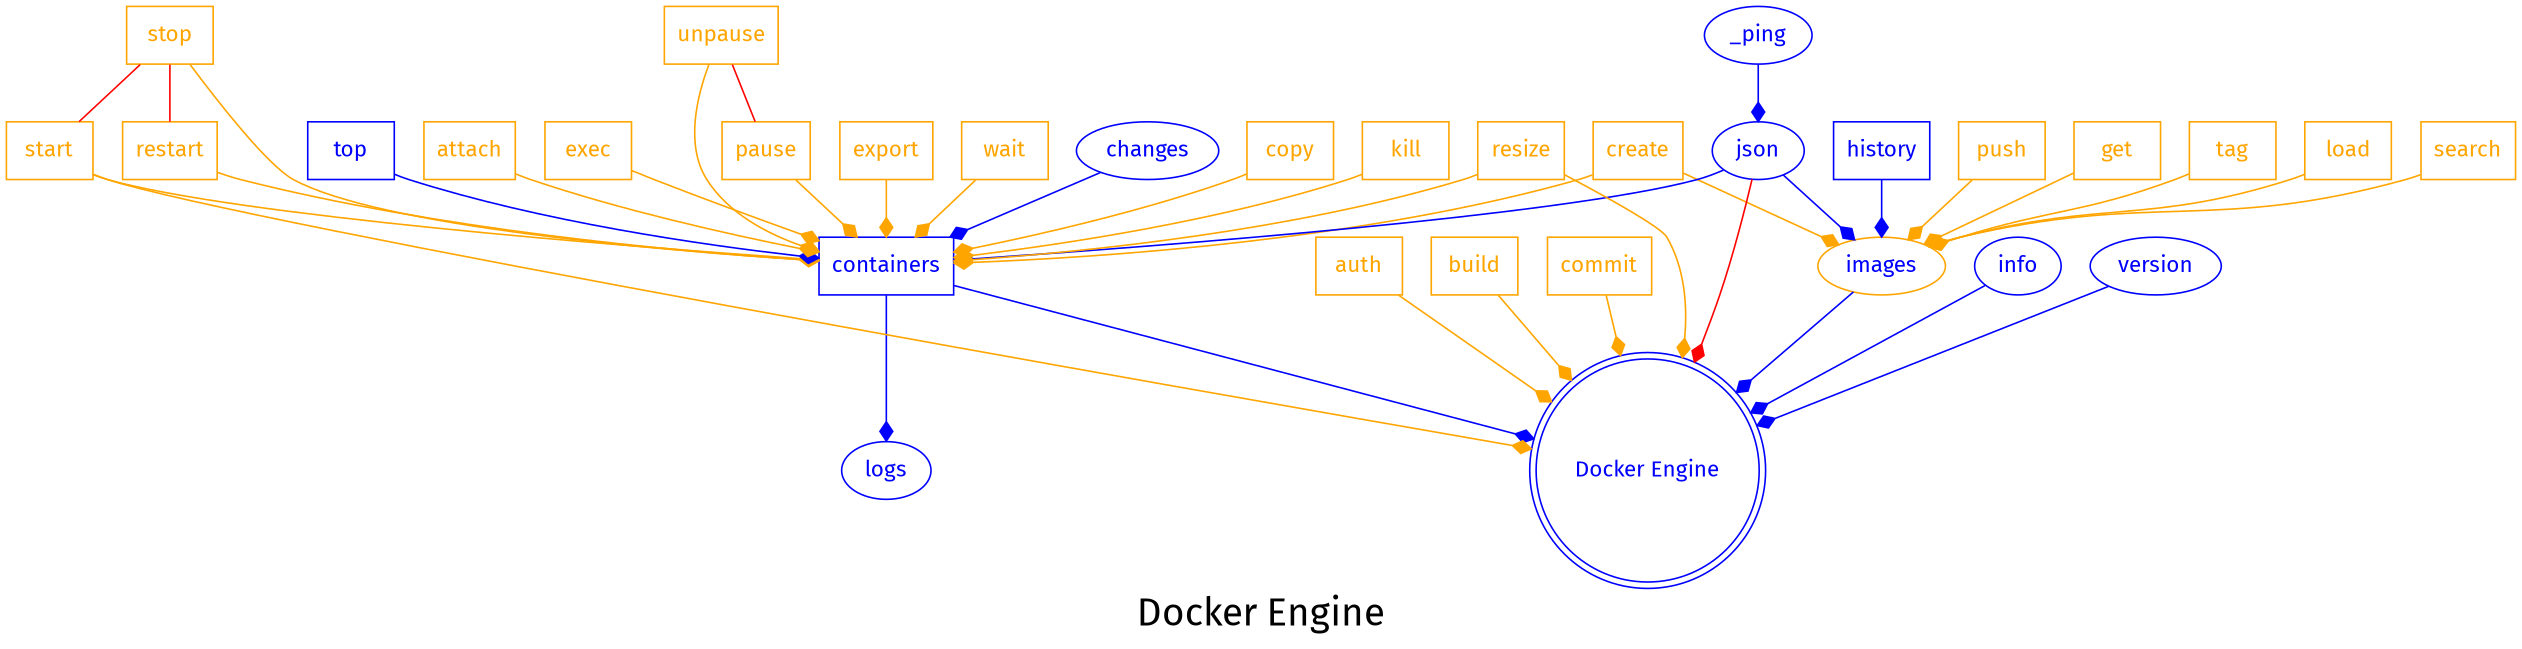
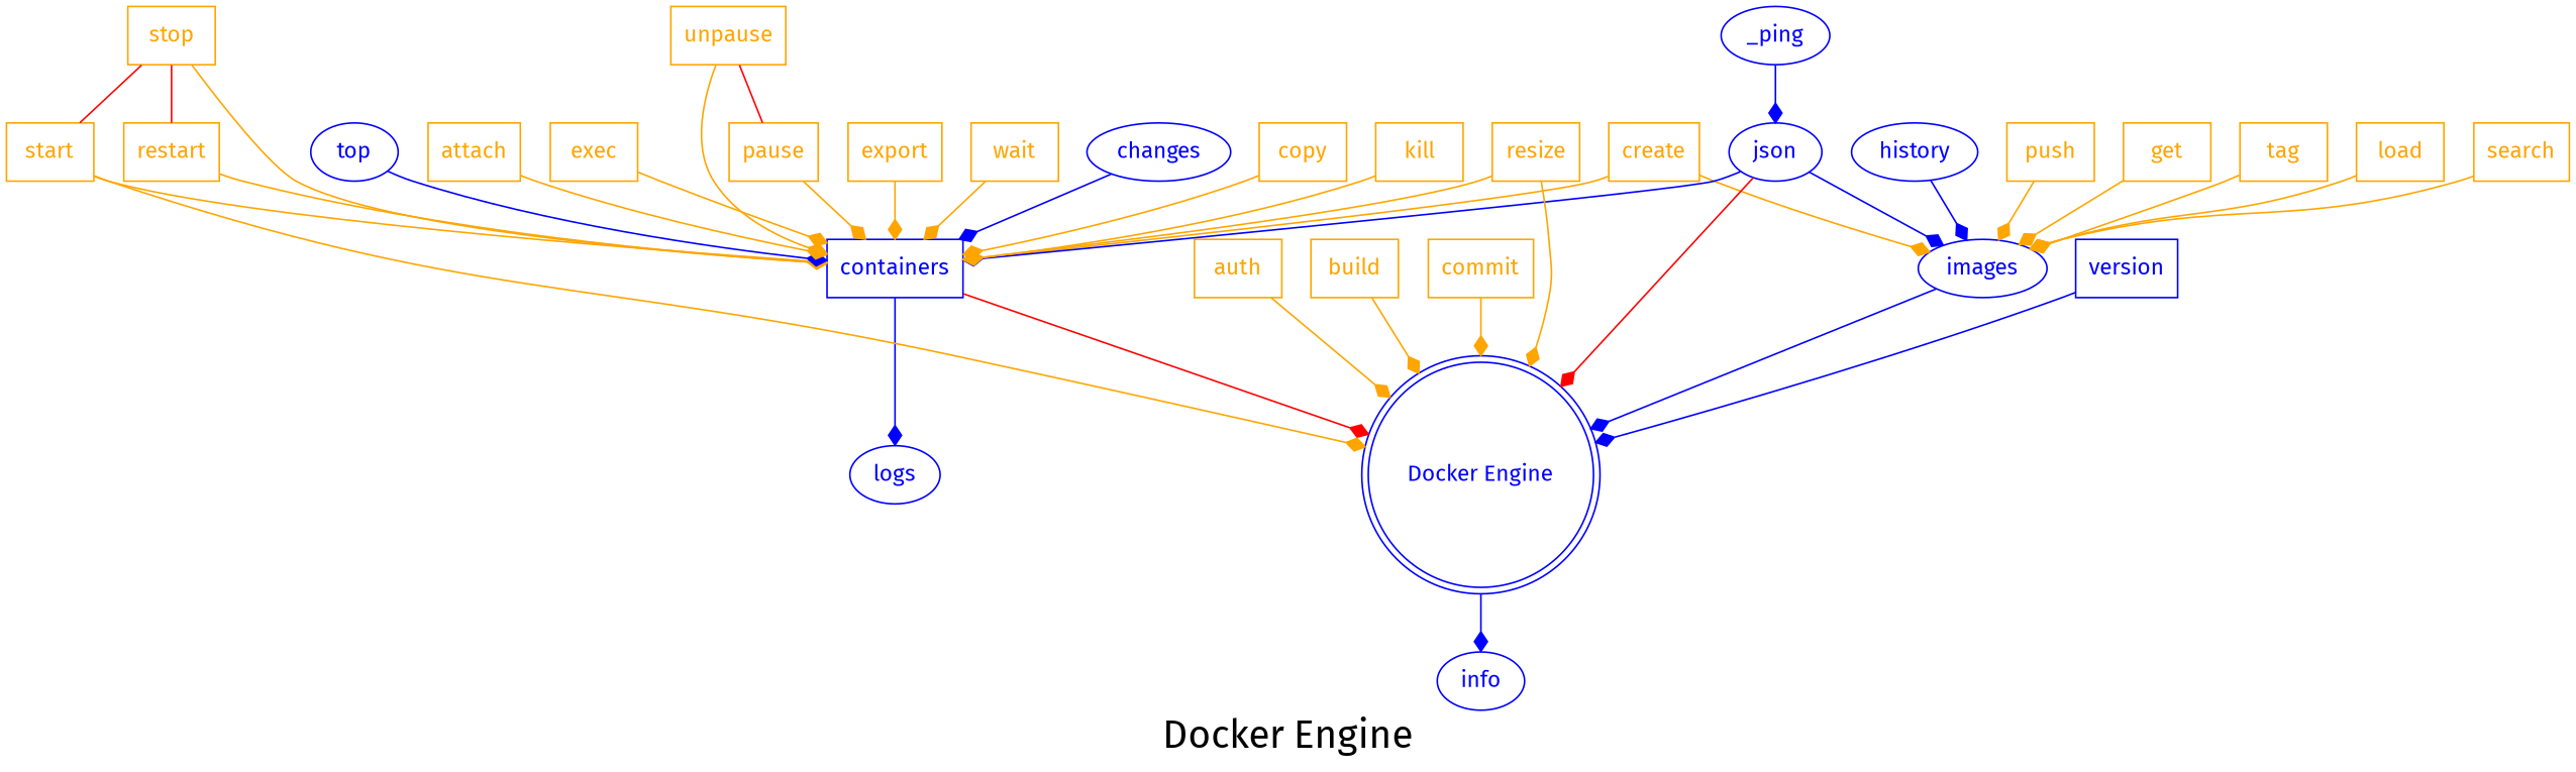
  digraph {
    fontname="Fira Sans"
    fontsize=24
    label="Docker Engine"
    splines=true
    node [color=orange fontcolor=orange fontname="Fira Sans" shape=box]
    edge [arrowhead=diamond arrowtail=none color=orange fontcolor=orange fontname="Fira Sans"]
    "Docker Engine" [color=blue fontcolor=blue shape=doublecircle]
    auth
    build
    commit
    containers [color=blue fontcolor=blue]
    logs [color=blue fontcolor=blue shape=ellipse]
    create
-   images [fontcolor=blue shape=ellipse]
+   images [color=blue fontcolor=blue shape=ellipse]
    start
    stop
    restart
-   top [color=blue fontcolor=blue]
+   top [color=blue fontcolor=blue shape=ellipse]
    attach
    exec
    json [color=blue fontcolor=blue shape=ellipse]
    unpause
    pause
    export
    wait
    changes [color=blue fontcolor=blue shape=ellipse]
    copy
    resize
    kill
-   history [color=blue fontcolor=blue]
+   history [color=blue fontcolor=blue shape=ellipse]
    push
    get
    tag
    load
    search
    info [color=blue fontcolor=blue shape=ellipse]
    _ping [color=blue fontcolor=blue shape=ellipse]
-   version [color=blue fontcolor=blue shape=ellipse]
+   version [color=blue fontcolor=blue]
    auth -> "Docker Engine"
    build -> "Docker Engine"
    commit -> "Docker Engine"
-   containers -> "Docker Engine" [color=blue fontcolor=blue]
+   containers -> "Docker Engine" [color=red fontcolor=blue]
    containers -> logs [color=blue fontcolor=blue]
    create -> containers
    create -> images
    images -> "Docker Engine" [color=blue fontcolor=blue]
    start -> "Docker Engine"
    start -> containers
    stop -> containers
    stop -> start [arrowhead=none color=red fontcolor=red]
    stop -> restart [arrowhead=none color=red fontcolor=red]
    restart -> containers
    top -> containers [color=blue fontcolor=blue]
    attach -> containers
    exec -> containers
    json -> "Docker Engine" [color=red fontcolor=blue]
    json -> containers [color=blue fontcolor=blue]
    json -> images [color=blue fontcolor=blue]
    unpause -> containers
    unpause -> pause [arrowhead=none color=red fontcolor=red]
    pause -> containers
    export -> containers
    wait -> containers
    changes -> containers [color=blue fontcolor=blue]
    copy -> containers
    resize -> "Docker Engine"
    resize -> containers
    kill -> containers
    history -> images [color=blue fontcolor=blue]
    push -> images
    get -> images
    tag -> images
    load -> images
    search -> images
-   info -> "Docker Engine" [color=blue fontcolor=blue]
+   "Docker Engine" -> info [color=blue fontcolor=blue]
    _ping -> json [color=blue fontcolor=blue]
    version -> "Docker Engine" [color=blue fontcolor=blue]
  }
